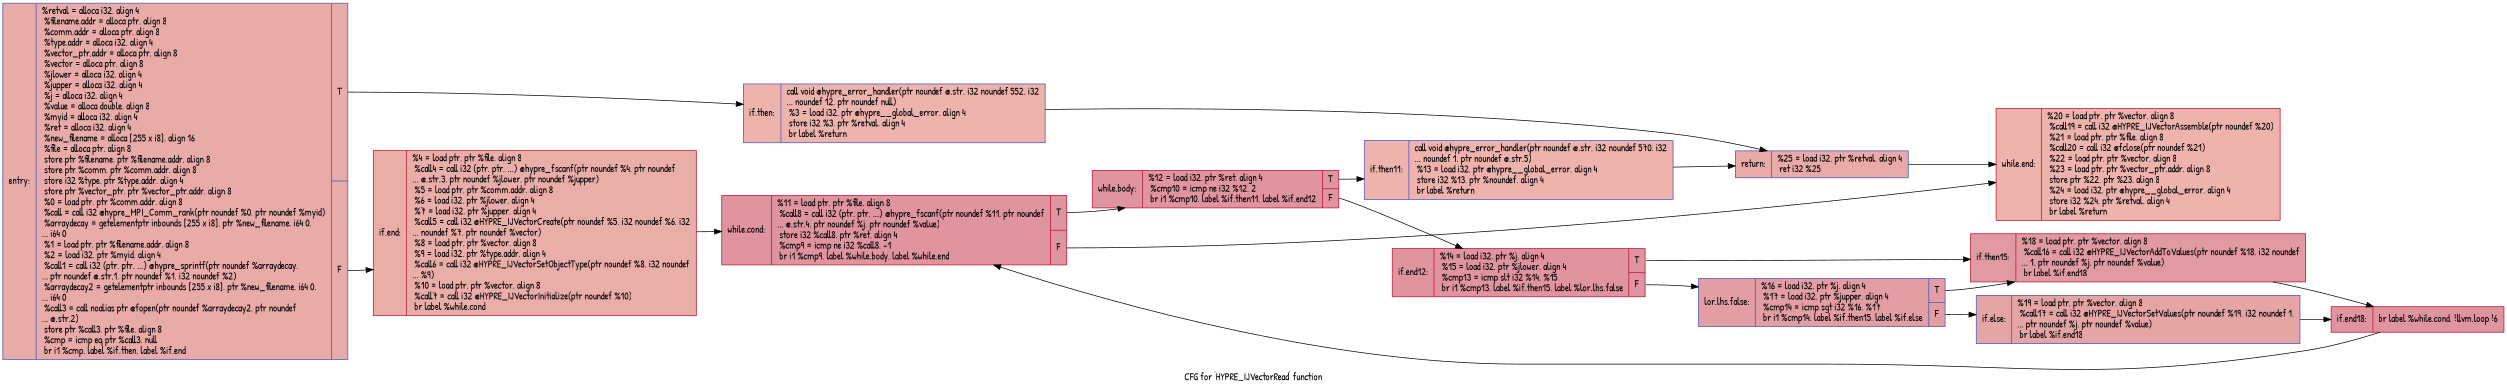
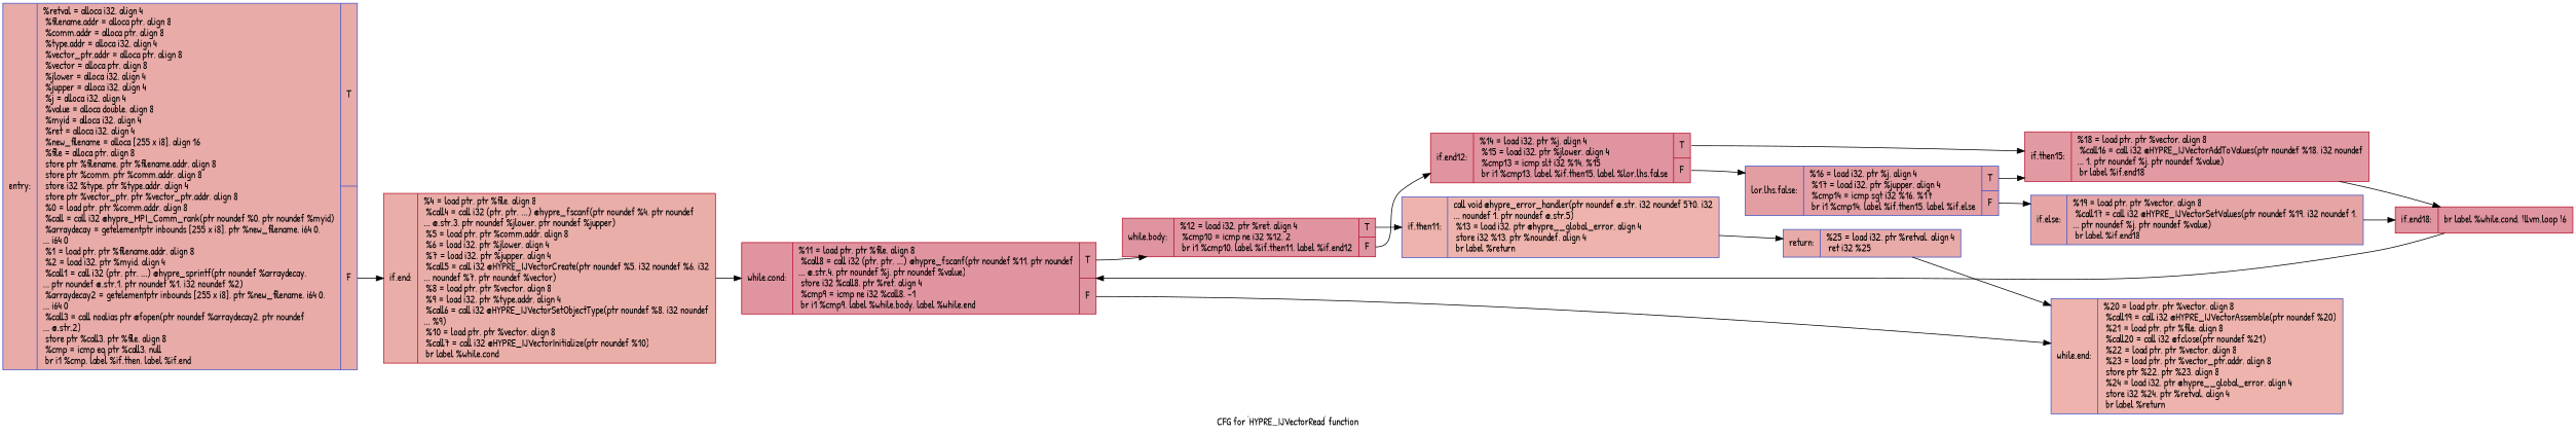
  digraph {
    fontname="Patrick Hand"
    label="CFG for 'HYPRE_IJVectorRead' function"
    rankdir=LR
    node [color="#3d50c3ff" fillcolor="#b70d2870" fontname="Patrick Hand" shape=record style=filled]
    edge [fontname="Patrick Hand"]
    n1 [fillcolor="#cc403a70" label="{entry:\l|  %retval = alloca i32, align 4\l  %filename.addr = alloca ptr, align 8\l  %comm.addr = alloca ptr, align 8\l  %type.addr = alloca i32, align 4\l  %vector_ptr.addr = alloca ptr, align 8\l  %vector = alloca ptr, align 8\l  %jlower = alloca i32, align 4\l  %jupper = alloca i32, align 4\l  %j = alloca i32, align 4\l  %value = alloca double, align 8\l  %myid = alloca i32, align 4\l  %ret = alloca i32, align 4\l  %new_filename = alloca [255 x i8], align 16\l  %file = alloca ptr, align 8\l  store ptr %filename, ptr %filename.addr, align 8\l  store ptr %comm, ptr %comm.addr, align 8\l  store i32 %type, ptr %type.addr, align 4\l  store ptr %vector_ptr, ptr %vector_ptr.addr, align 8\l  %0 = load ptr, ptr %comm.addr, align 8\l  %call = call i32 @hypre_MPI_Comm_rank(ptr noundef %0, ptr noundef %myid)\l  %arraydecay = getelementptr inbounds [255 x i8], ptr %new_filename, i64 0,\l... i64 0\l  %1 = load ptr, ptr %filename.addr, align 8\l  %2 = load i32, ptr %myid, align 4\l  %call1 = call i32 (ptr, ptr, ...) @hypre_sprintf(ptr noundef %arraydecay,\l... ptr noundef @.str.1, ptr noundef %1, i32 noundef %2)\l  %arraydecay2 = getelementptr inbounds [255 x i8], ptr %new_filename, i64 0,\l... i64 0\l  %call3 = call noalias ptr @fopen(ptr noundef %arraydecay2, ptr noundef\l... @.str.2)\l  store ptr %call3, ptr %file, align 8\l  %cmp = icmp eq ptr %call3, null\l  br i1 %cmp, label %if.then, label %if.end\l|{<s0>T|<s1>F}}"]
-   n2 [fillcolor="#d6524470" label="{if.then:\l|  call void @hypre_error_handler(ptr noundef @.str, i32 noundef 552, i32\l... noundef 12, ptr noundef null)\l  %3 = load i32, ptr @hypre__global_error, align 4\l  store i32 %3, ptr %retval, align 4\l  br label %return\l}"]
    n3 [color="#b70d28ff" fillcolor="#d0473d70" label="{if.end:\l|  %4 = load ptr, ptr %file, align 8\l  %call4 = call i32 (ptr, ptr, ...) @hypre_fscanf(ptr noundef %4, ptr noundef\l... @.str.3, ptr noundef %jlower, ptr noundef %jupper)\l  %5 = load ptr, ptr %comm.addr, align 8\l  %6 = load i32, ptr %jlower, align 4\l  %7 = load i32, ptr %jupper, align 4\l  %call5 = call i32 @HYPRE_IJVectorCreate(ptr noundef %5, i32 noundef %6, i32\l... noundef %7, ptr noundef %vector)\l  %8 = load ptr, ptr %vector, align 8\l  %9 = load i32, ptr %type.addr, align 4\l  %call6 = call i32 @HYPRE_IJVectorSetObjectType(ptr noundef %8, i32 noundef\l... %9)\l  %10 = load ptr, ptr %vector, align 8\l  %call7 = call i32 @HYPRE_IJVectorInitialize(ptr noundef %10)\l  br label %while.cond\l}"]
    n4 [fillcolor="#cc403a70" label="{return:\l|  %25 = load i32, ptr %retval, align 4\l  ret i32 %25\l}"]
    n5 [color="#b70d28ff" label="{while.cond:\l|  %11 = load ptr, ptr %file, align 8\l  %call8 = call i32 (ptr, ptr, ...) @hypre_fscanf(ptr noundef %11, ptr noundef\l... @.str.4, ptr noundef %j, ptr noundef %value)\l  store i32 %call8, ptr %ret, align 4\l  %cmp9 = icmp ne i32 %call8, -1\l  br i1 %cmp9, label %while.body, label %while.end\l|{<s0>T|<s1>F}}"]
-   n6 [color="#b70d28ff" fillcolor="#d6524470" label="{while.end:\l|  %20 = load ptr, ptr %vector, align 8\l  %call19 = call i32 @HYPRE_IJVectorAssemble(ptr noundef %20)\l  %21 = load ptr, ptr %file, align 8\l  %call20 = call i32 @fclose(ptr noundef %21)\l  %22 = load ptr, ptr %vector, align 8\l  %23 = load ptr, ptr %vector_ptr.addr, align 8\l  store ptr %22, ptr %23, align 8\l  %24 = load i32, ptr @hypre__global_error, align 4\l  store i32 %24, ptr %retval, align 4\l  br label %return\l}"]
+   n6 [fillcolor="#d6524470" label="{while.end:\l|  %20 = load ptr, ptr %vector, align 8\l  %call19 = call i32 @HYPRE_IJVectorAssemble(ptr noundef %20)\l  %21 = load ptr, ptr %file, align 8\l  %call20 = call i32 @fclose(ptr noundef %21)\l  %22 = load ptr, ptr %vector, align 8\l  %23 = load ptr, ptr %vector_ptr.addr, align 8\l  store ptr %22, ptr %23, align 8\l  %24 = load i32, ptr @hypre__global_error, align 4\l  store i32 %24, ptr %retval, align 4\l  br label %return\l}"]
    n7 [color="#b70d28ff" label="{while.body:\l|  %12 = load i32, ptr %ret, align 4\l  %cmp10 = icmp ne i32 %12, 2\l  br i1 %cmp10, label %if.then11, label %if.end12\l|{<s0>T|<s1>F}}"]
    n8 [fillcolor="#d6524470" label="{if.then11:\l|  call void @hypre_error_handler(ptr noundef @.str, i32 noundef 570, i32\l... noundef 1, ptr noundef @.str.5)\l  %13 = load i32, ptr @hypre__global_error, align 4\l  store i32 %13, ptr %noundef, align 4\l  br label %return\l}"]
    n9 [color="#b70d28ff" label="{if.end12:\l|  %14 = load i32, ptr %j, align 4\l  %15 = load i32, ptr %jlower, align 4\l  %cmp13 = icmp slt i32 %14, %15\l  br i1 %cmp13, label %if.then15, label %lor.lhs.false\l|{<s0>T|<s1>F}}"]
    n10 [color="#b70d28ff" fillcolor="#bb1b2c70" label="{if.then15:\l|  %18 = load ptr, ptr %vector, align 8\l  %call16 = call i32 @HYPRE_IJVectorAddToValues(ptr noundef %18, i32 noundef\l... 1, ptr noundef %j, ptr noundef %value)\l  br label %if.end18\l}"]
    n11 [fillcolor="#be242e70" label="{lor.lhs.false:\l|  %16 = load i32, ptr %j, align 4\l  %17 = load i32, ptr %jupper, align 4\l  %cmp14 = icmp sgt i32 %16, %17\l  br i1 %cmp14, label %if.then15, label %if.else\l|{<s0>T|<s1>F}}"]
    n12 [color="#b70d28ff" label="{if.end18:\l|  br label %while.cond, !llvm.loop !6\l}"]
    n13 [fillcolor="#c5333470" label="{if.else:\l|  %19 = load ptr, ptr %vector, align 8\l  %call17 = call i32 @HYPRE_IJVectorSetValues(ptr noundef %19, i32 noundef 1,\l... ptr noundef %j, ptr noundef %value)\l  br label %if.end18\l}"]
-   n1 -> n2 [tailport=s0]
    n1 -> n3 [tailport=s1]
-   n2 -> n4
    n3 -> n5
    n4 -> n6
    n5 -> n6 [tailport=s1]
    n5 -> n7 [tailport=s0]
    n7 -> n8 [tailport=s0]
    n7 -> n9 [tailport=s1]
    n8 -> n4
    n9 -> n10 [tailport=s0]
    n9 -> n11 [tailport=s1]
    n10 -> n12
    n11 -> n10 [tailport=s0]
    n11 -> n13 [tailport=s1]
    n12 -> n5
    n13 -> n12
  }
